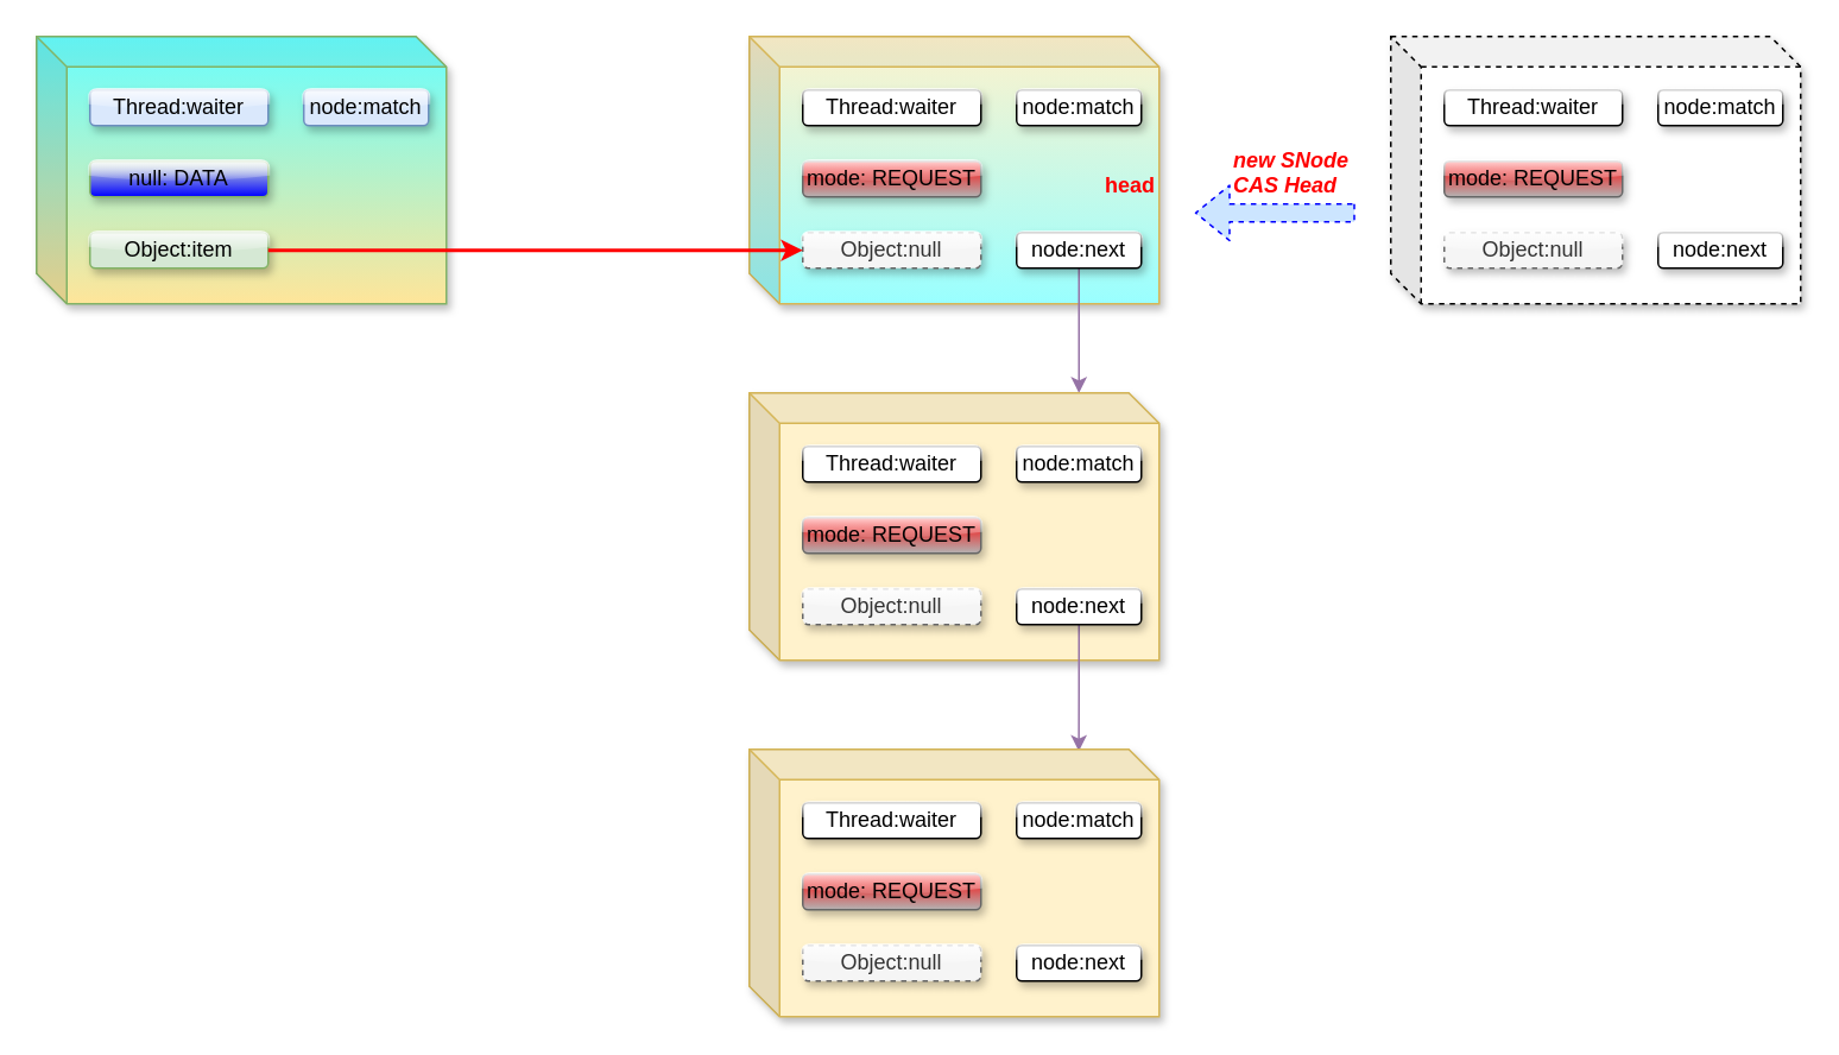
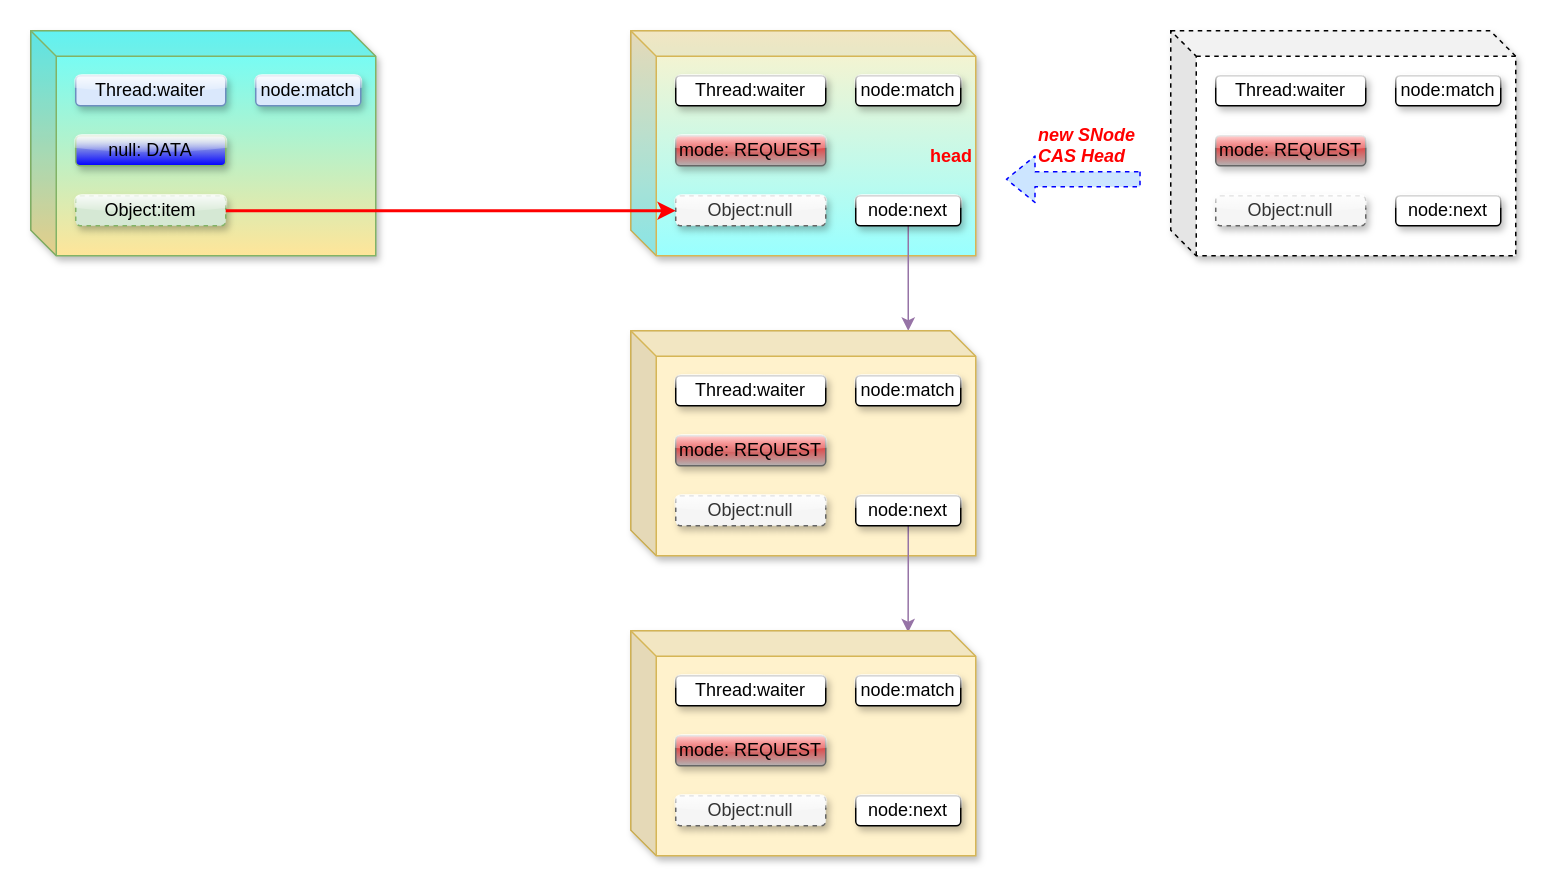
  <mxCell id="0" />
  <mxCell id="1" parent="0" />
  <mxCell id="2" value="" style="shape=cube;whiteSpace=wrap;html=1;boundedLbl=1;backgroundOutline=1;darkOpacity=0.05;darkOpacity2=0.1;size=17;shadow=1;fillColor=#66FFFF;strokeColor=#82b366;gradientColor=#FFE599;" parent="1" vertex="1"><mxGeometry x="20" y="20" width="230" height="150" as="geometry" /></mxCell>
  <mxCell id="3" value="null: DATA" style="rounded=1;whiteSpace=wrap;html=1;fillColor=#d5e8d4;strokeColor=#82b366;shadow=1;glass=1;gradientColor=#0000FF;" parent="1" vertex="1"><mxGeometry x="50" y="90" width="100" height="20" as="geometry" /></mxCell>
- <mxCell id="4" value="Object:item" style="rounded=1;whiteSpace=wrap;html=1;shadow=1;glass=1;fillColor=#d5e8d4;strokeColor=#82b366;" parent="1" vertex="1"><mxGeometry x="50" y="130" width="100" height="20" as="geometry" /></mxCell>
+ <mxCell id="4" value="Object:item" style="rounded=1;whiteSpace=wrap;html=1;shadow=1;glass=1;fillColor=#d5e8d4;strokeColor=#82b366;dashed=1;" parent="1" vertex="1"><mxGeometry x="50" y="130" width="100" height="20" as="geometry" /></mxCell>
  <mxCell id="5" value="Thread:waiter" style="rounded=1;whiteSpace=wrap;html=1;shadow=1;glass=1;fillColor=#dae8fc;strokeColor=#6c8ebf;" parent="1" vertex="1"><mxGeometry x="50" y="50" width="100" height="20" as="geometry" /></mxCell>
  <mxCell id="6" value="&lt;b&gt;&lt;font color=&quot;#ff0000&quot;&gt;head&lt;/font&gt;&lt;/b&gt;" style="shape=cube;whiteSpace=wrap;html=1;boundedLbl=1;backgroundOutline=1;darkOpacity=0.05;darkOpacity2=0.1;size=17;shadow=1;verticalAlign=middle;align=right;fillColor=#fff2cc;strokeColor=#d6b656;gradientColor=#99FFFF;" parent="1" vertex="1"><mxGeometry x="420" y="20" width="230" height="150" as="geometry" /></mxCell>
  <mxCell id="7" value="" style="edgeStyle=orthogonalEdgeStyle;rounded=0;orthogonalLoop=1;jettySize=auto;html=1;strokeWidth=1;fillColor=#e1d5e7;strokeColor=#9673a6;" edge="1" parent="1" source="8"><mxGeometry relative="1" as="geometry"><mxPoint x="605" y="220" as="targetPoint" /></mxGeometry></mxCell>
  <mxCell id="8" value="node:next" style="rounded=1;whiteSpace=wrap;html=1;shadow=1;glass=1;" parent="1" vertex="1"><mxGeometry x="570" y="130" width="70" height="20" as="geometry" /></mxCell>
  <mxCell id="9" value="mode: REQUEST" style="rounded=1;whiteSpace=wrap;html=1;fillColor=#FF0000;strokeColor=#666666;shadow=1;glass=1;gradientColor=#b3b3b3;" parent="1" vertex="1"><mxGeometry x="450" y="90" width="100" height="20" as="geometry" /></mxCell>
  <mxCell id="10" value="Object:null" style="rounded=1;whiteSpace=wrap;html=1;shadow=1;glass=1;fillColor=#f5f5f5;strokeColor=#666666;dashed=1;fontColor=#333333;" parent="1" vertex="1"><mxGeometry x="450" y="130" width="100" height="20" as="geometry" /></mxCell>
  <mxCell id="11" value="Thread:waiter" style="rounded=1;whiteSpace=wrap;html=1;shadow=1;glass=1;" parent="1" vertex="1"><mxGeometry x="450" y="50" width="100" height="20" as="geometry" /></mxCell>
  <mxCell id="12" value="node:match" style="rounded=1;whiteSpace=wrap;html=1;shadow=1;glass=1;fillColor=#dae8fc;strokeColor=#6c8ebf;" parent="1" vertex="1"><mxGeometry x="170" y="50" width="70" height="20" as="geometry" /></mxCell>
  <mxCell id="13" value="node:match" style="rounded=1;whiteSpace=wrap;html=1;shadow=1;glass=1;" parent="1" vertex="1"><mxGeometry x="570" y="50" width="70" height="20" as="geometry" /></mxCell>
  <mxCell id="14" value="" style="shape=cube;whiteSpace=wrap;html=1;boundedLbl=1;backgroundOutline=1;darkOpacity=0.05;darkOpacity2=0.1;size=17;shadow=1;fillColor=#fff2cc;strokeColor=#d6b656;" vertex="1" parent="1"><mxGeometry x="420" y="220" width="230" height="150" as="geometry" /></mxCell>
  <mxCell id="15" value="" style="edgeStyle=orthogonalEdgeStyle;rounded=0;orthogonalLoop=1;jettySize=auto;html=1;entryX=0.804;entryY=0.007;entryDx=0;entryDy=0;entryPerimeter=0;strokeWidth=1;fillColor=#e1d5e7;strokeColor=#9673a6;" edge="1" parent="1" source="16" target="21"><mxGeometry relative="1" as="geometry" /></mxCell>
  <mxCell id="16" value="node:next" style="rounded=1;whiteSpace=wrap;html=1;shadow=1;glass=1;" vertex="1" parent="1"><mxGeometry x="570" y="330" width="70" height="20" as="geometry" /></mxCell>
  <mxCell id="17" value="mode: REQUEST" style="rounded=1;whiteSpace=wrap;html=1;fillColor=#FF0000;strokeColor=#666666;shadow=1;glass=1;gradientColor=#b3b3b3;" vertex="1" parent="1"><mxGeometry x="450" y="290" width="100" height="20" as="geometry" /></mxCell>
  <mxCell id="18" value="Object:null" style="rounded=1;whiteSpace=wrap;html=1;shadow=1;glass=1;fillColor=#f5f5f5;strokeColor=#666666;dashed=1;fontColor=#333333;" vertex="1" parent="1"><mxGeometry x="450" y="330" width="100" height="20" as="geometry" /></mxCell>
  <mxCell id="19" value="Thread:waiter" style="rounded=1;whiteSpace=wrap;html=1;shadow=1;glass=1;" vertex="1" parent="1"><mxGeometry x="450" y="250" width="100" height="20" as="geometry" /></mxCell>
  <mxCell id="20" value="node:match" style="rounded=1;whiteSpace=wrap;html=1;shadow=1;glass=1;" vertex="1" parent="1"><mxGeometry x="570" y="250" width="70" height="20" as="geometry" /></mxCell>
  <mxCell id="21" value="" style="shape=cube;whiteSpace=wrap;html=1;boundedLbl=1;backgroundOutline=1;darkOpacity=0.05;darkOpacity2=0.1;size=17;shadow=1;fillColor=#fff2cc;strokeColor=#d6b656;" vertex="1" parent="1"><mxGeometry x="420" y="420" width="230" height="150" as="geometry" /></mxCell>
  <mxCell id="22" value="node:next" style="rounded=1;whiteSpace=wrap;html=1;shadow=1;glass=1;" vertex="1" parent="1"><mxGeometry x="570" y="530" width="70" height="20" as="geometry" /></mxCell>
  <mxCell id="23" value="mode: REQUEST" style="rounded=1;whiteSpace=wrap;html=1;fillColor=#FF0000;strokeColor=#666666;shadow=1;glass=1;gradientColor=#b3b3b3;" vertex="1" parent="1"><mxGeometry x="450" y="490" width="100" height="20" as="geometry" /></mxCell>
  <mxCell id="24" value="Object:null" style="rounded=1;whiteSpace=wrap;html=1;shadow=1;glass=1;fillColor=#f5f5f5;strokeColor=#666666;dashed=1;fontColor=#333333;" vertex="1" parent="1"><mxGeometry x="450" y="530" width="100" height="20" as="geometry" /></mxCell>
  <mxCell id="25" value="Thread:waiter" style="rounded=1;whiteSpace=wrap;html=1;shadow=1;glass=1;" vertex="1" parent="1"><mxGeometry x="450" y="450" width="100" height="20" as="geometry" /></mxCell>
  <mxCell id="26" value="node:match" style="rounded=1;whiteSpace=wrap;html=1;shadow=1;glass=1;" vertex="1" parent="1"><mxGeometry x="570" y="450" width="70" height="20" as="geometry" /></mxCell>
  <mxCell id="27" value="" style="edgeStyle=orthogonalEdgeStyle;rounded=0;orthogonalLoop=1;jettySize=auto;html=1;strokeWidth=2;fillColor=#ffff88;strokeColor=#FF0000;entryX=0;entryY=0.5;entryDx=0;entryDy=0;exitX=1;exitY=0.5;exitDx=0;exitDy=0;" edge="1" parent="1" source="4" target="10"><mxGeometry relative="1" as="geometry"><mxPoint x="410" y="130" as="targetPoint" /><Array as="points" /></mxGeometry></mxCell>
  <mxCell id="28" value="&lt;div style=&quot;text-align: right&quot;&gt;&lt;br&gt;&lt;/div&gt;" style="shape=cube;whiteSpace=wrap;html=1;boundedLbl=1;backgroundOutline=1;darkOpacity=0.05;darkOpacity2=0.1;size=17;shadow=1;align=right;fontStyle=1;dashed=1;" vertex="1" parent="1"><mxGeometry x="780" y="20" width="230" height="150" as="geometry" /></mxCell>
  <mxCell id="29" value="node:next" style="rounded=1;whiteSpace=wrap;html=1;shadow=1;glass=1;" vertex="1" parent="1"><mxGeometry x="930" y="130" width="70" height="20" as="geometry" /></mxCell>
  <mxCell id="30" value="mode: REQUEST" style="rounded=1;whiteSpace=wrap;html=1;fillColor=#FF0000;strokeColor=#666666;shadow=1;glass=1;gradientColor=#b3b3b3;" vertex="1" parent="1"><mxGeometry x="810" y="90" width="100" height="20" as="geometry" /></mxCell>
  <mxCell id="31" value="Object:null" style="rounded=1;whiteSpace=wrap;html=1;shadow=1;glass=1;fillColor=#f5f5f5;strokeColor=#666666;dashed=1;fontColor=#333333;" vertex="1" parent="1"><mxGeometry x="810" y="130" width="100" height="20" as="geometry" /></mxCell>
  <mxCell id="32" value="Thread:waiter" style="rounded=1;whiteSpace=wrap;html=1;shadow=1;glass=1;" vertex="1" parent="1"><mxGeometry x="810" y="50" width="100" height="20" as="geometry" /></mxCell>
  <mxCell id="33" value="" style="shape=flexArrow;endArrow=classic;html=1;strokeColor=#0000FF;strokeWidth=1;fontColor=#FF0000;fillColor=#cce5ff;dashed=1;" edge="1" parent="1"><mxGeometry width="50" height="50" relative="1" as="geometry"><mxPoint x="760" y="119" as="sourcePoint" /><mxPoint x="670" y="119" as="targetPoint" /></mxGeometry></mxCell>
  <mxCell id="34" value="&lt;b&gt;&lt;i&gt;new SNode&lt;br&gt;CAS Head&lt;/i&gt;&lt;/b&gt;" style="text;html=1;resizable=0;points=[];autosize=1;align=left;verticalAlign=top;spacingTop=-4;fontColor=#FF0000;dashed=1;" vertex="1" parent="1"><mxGeometry x="690" y="80" width="80" height="30" as="geometry" /></mxCell>
  <mxCell id="35" value="node:match" style="rounded=1;whiteSpace=wrap;html=1;shadow=1;glass=1;" vertex="1" parent="1"><mxGeometry x="930" y="50" width="70" height="20" as="geometry" /></mxCell>
